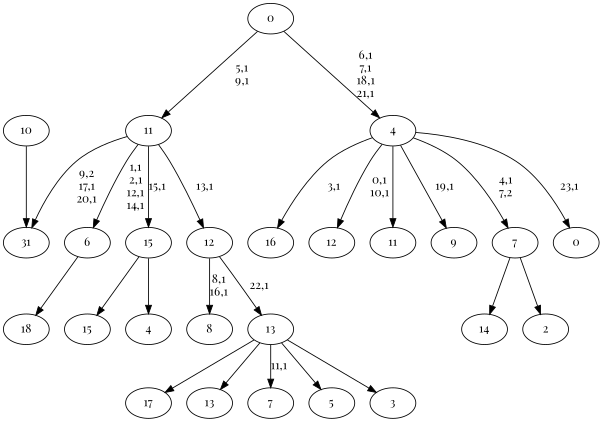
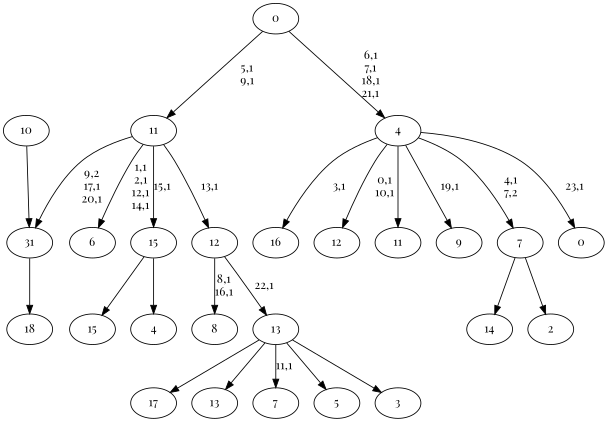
  digraph {
    fontname="Playfair Display"
    node [fontname="Playfair Display"]
    edge [fontname="Playfair Display"]
    n1 [label=18]
    n2 [label=17]
    n3 [label=16]
    n4 [label=15]
    n5 [label=14]
    n6 [label=13]
    n7 [label=12]
    n8 [label=11]
    n9 [label=10]
    31
    n11 [label=9]
    n12 [label=8]
    n13 [label=7]
    n14 [label=6]
    n15 [label=5]
    n16 [label=4]
    15
    n18 [label=3]
    13
    12
    11
    n22 [label=2]
    7
    n24 [label=0]
    4
    0
    n9 -> 31
-   n14 -> n1
+   31 -> n1
    15 -> n4
    15 -> n16
    13 -> n2
    13 -> n6
    13 -> n13 [label="11,1"]
    13 -> n15
    13 -> n18
    12 -> n12 [label="8,1\n16,1"]
    12 -> 13 [label="22,1"]
    11 -> 31 [label="9,2\n17,1\n20,1"]
    11 -> n14 [label="1,1\n2,1\n12,1\n14,1"]
    11 -> 15 [label="15,1"]
    11 -> 12 [label="13,1"]
    7 -> n5
    7 -> n22
    4 -> n3 [label="3,1"]
    4 -> n7 [label="0,1\n10,1"]
    4 -> n8
    4 -> n11 [label="19,1"]
    4 -> 7 [label="4,1\n7,2"]
    4 -> n24 [label="23,1"]
    0 -> 11 [label="5,1\n9,1"]
    0 -> 4 [label="6,1\n7,1\n18,1\n21,1"]
  }
